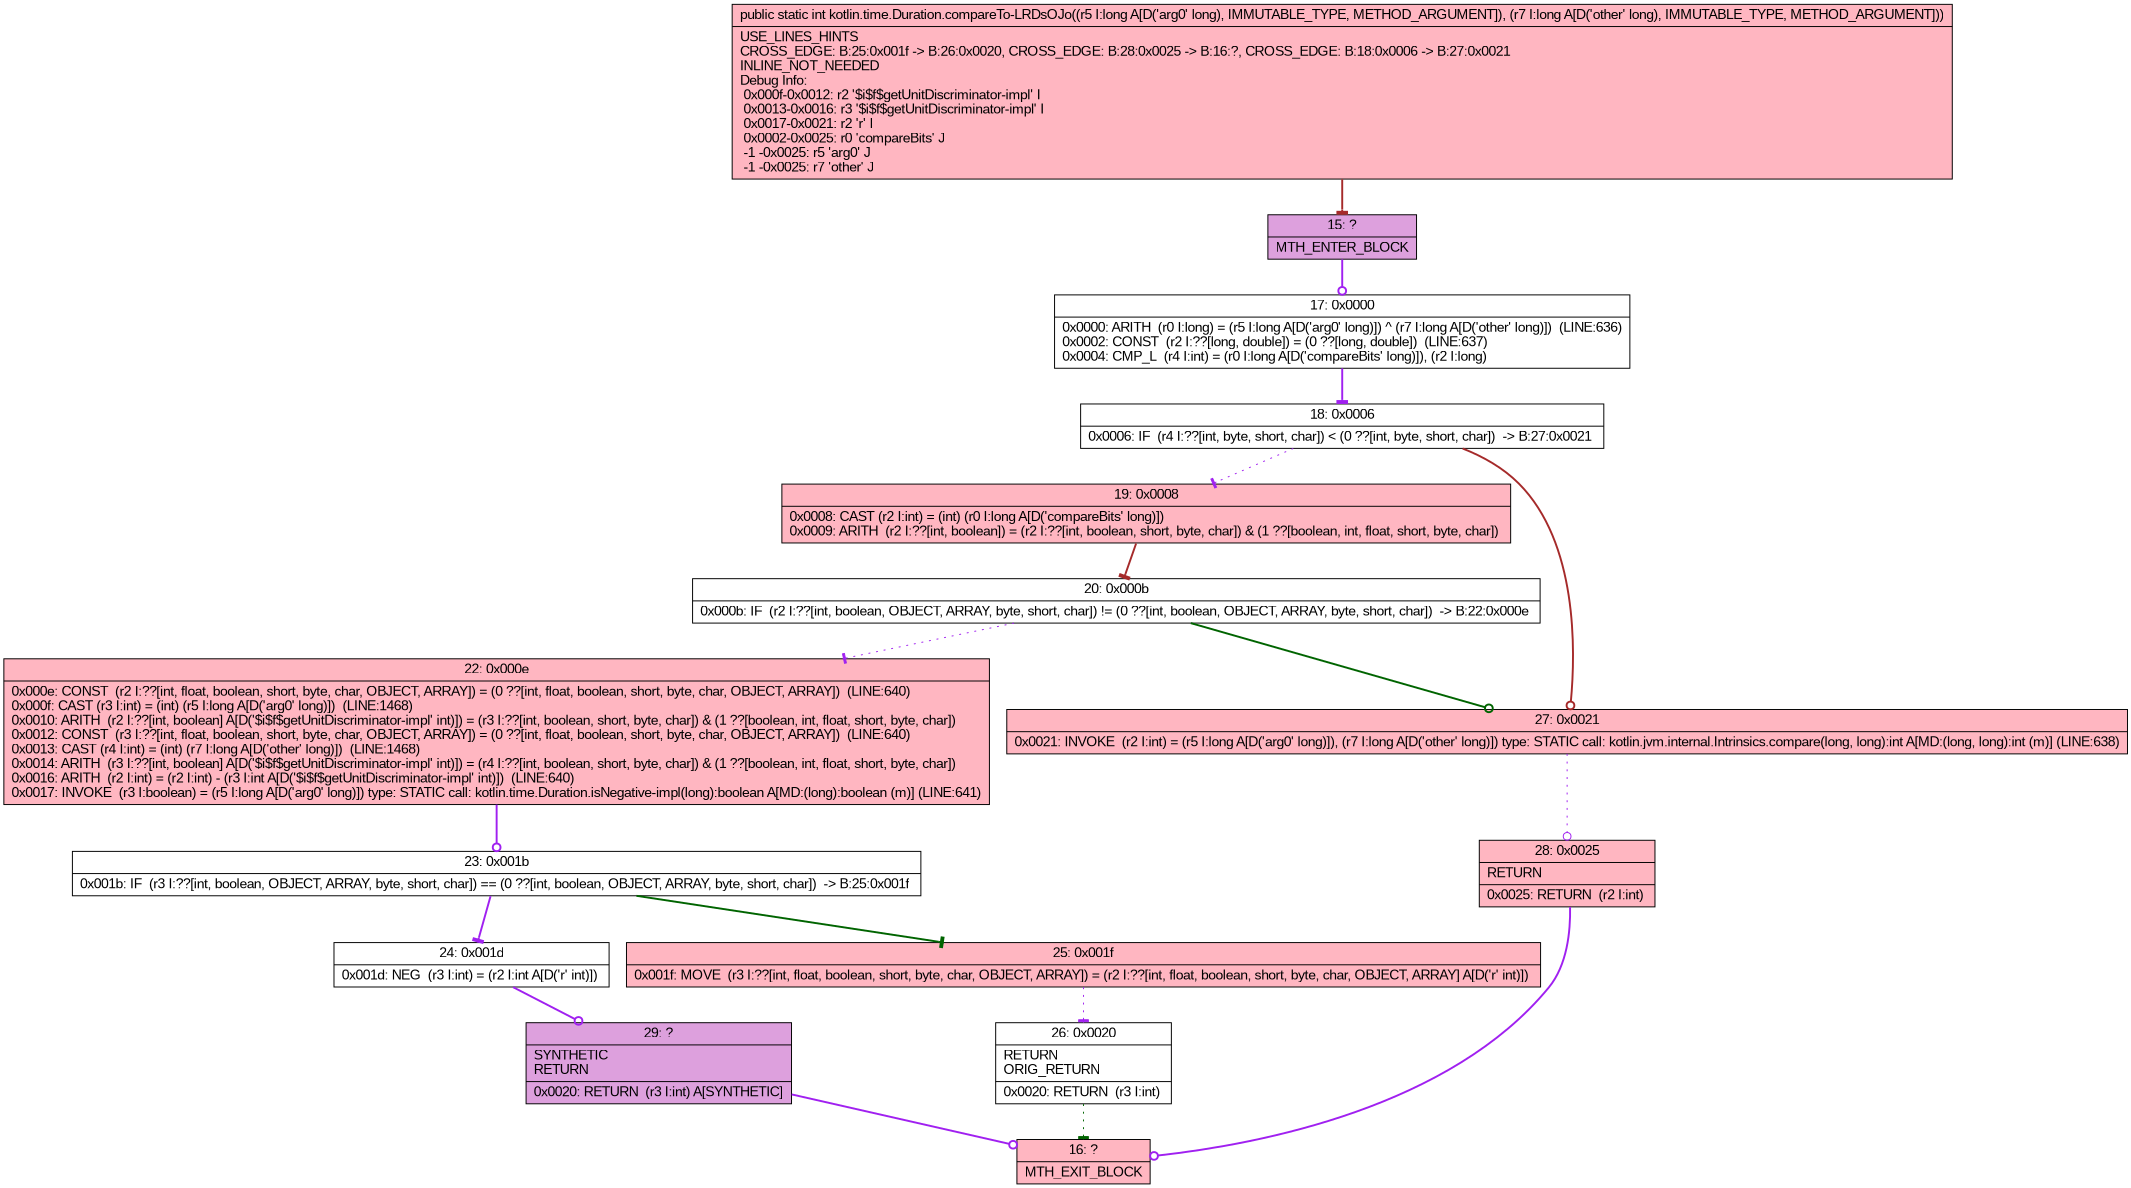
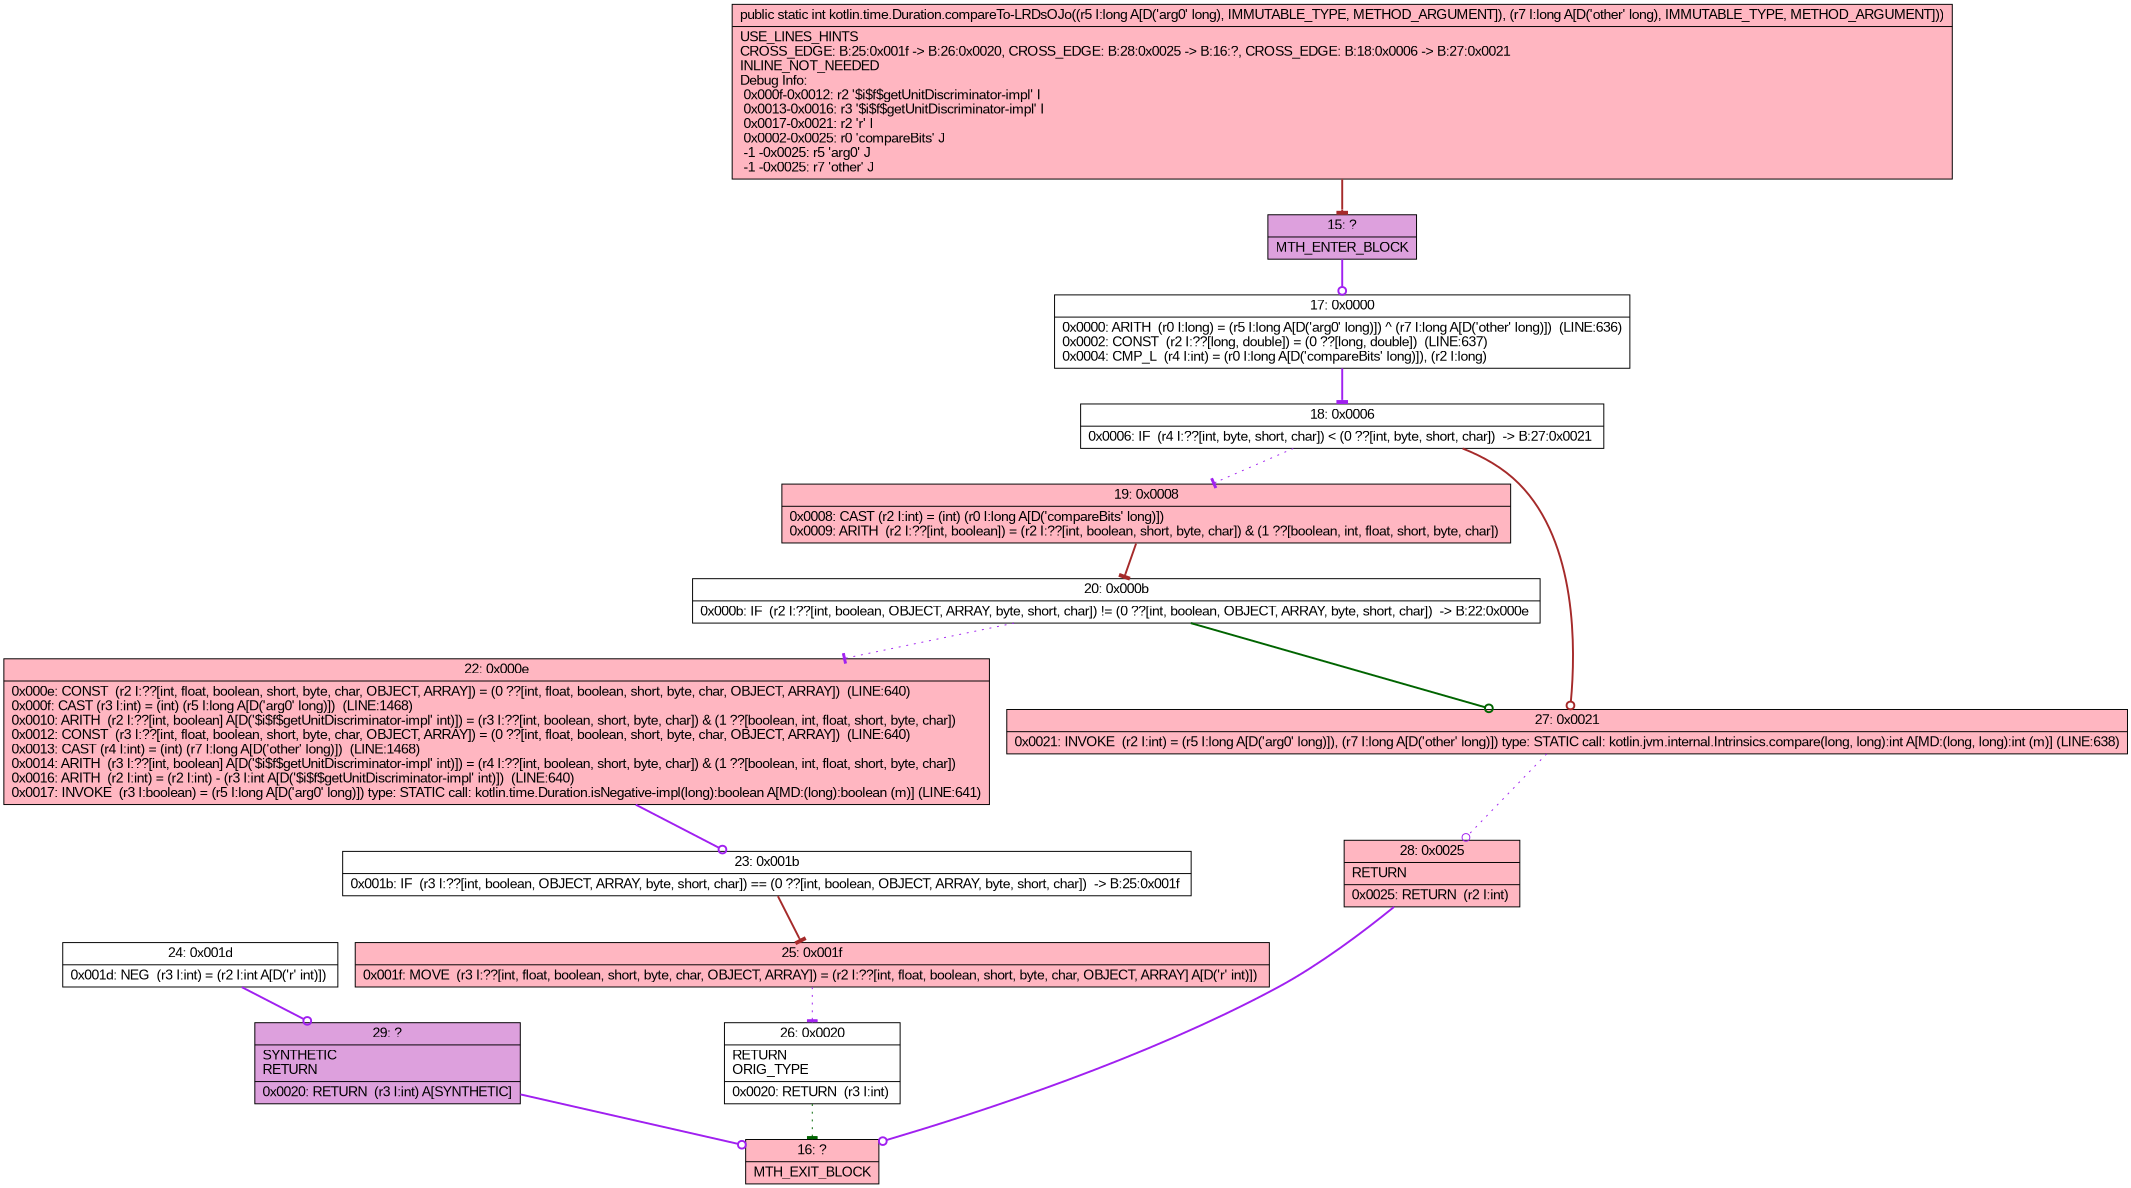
  digraph {
    fontname="Liberation Sans"
    node [fillcolor=lightpink fontname="Liberation Sans" shape=record style=filled]
    edge [arrowhead=tee color=purple fontname="Liberation Sans" style=bold]
    n1 [fillcolor=plum label="{15\:\ ?|MTH_ENTER_BLOCK\l}"]
    n2 [fillcolor=white label="{17\:\ 0x0000|0x0000: ARITH  (r0 I:long) = (r5 I:long A[D('arg0' long)]) ^ (r7 I:long A[D('other' long)])  (LINE:636)\l0x0002: CONST  (r2 I:??[long, double]) = (0 ??[long, double])  (LINE:637)\l0x0004: CMP_L  (r4 I:int) = (r0 I:long A[D('compareBits' long)]), (r2 I:long) \l}"]
    n3 [fillcolor=white label="{18\:\ 0x0006|0x0006: IF  (r4 I:??[int, byte, short, char]) \< (0 ??[int, byte, short, char])  \-\> B:27:0x0021 \l}"]
    n4 [label="{19\:\ 0x0008|0x0008: CAST (r2 I:int) = (int) (r0 I:long A[D('compareBits' long)]) \l0x0009: ARITH  (r2 I:??[int, boolean]) = (r2 I:??[int, boolean, short, byte, char]) & (1 ??[boolean, int, float, short, byte, char]) \l}"]
    n5 [label="{27\:\ 0x0021|0x0021: INVOKE  (r2 I:int) = (r5 I:long A[D('arg0' long)]), (r7 I:long A[D('other' long)]) type: STATIC call: kotlin.jvm.internal.Intrinsics.compare(long, long):int A[MD:(long, long):int (m)] (LINE:638)\l}"]
    n6 [fillcolor=white label="{20\:\ 0x000b|0x000b: IF  (r2 I:??[int, boolean, OBJECT, ARRAY, byte, short, char]) != (0 ??[int, boolean, OBJECT, ARRAY, byte, short, char])  \-\> B:22:0x000e \l}"]
    n7 [label="{28\:\ 0x0025|RETURN\l|0x0025: RETURN  (r2 I:int) \l}"]
    n8 [label="{22\:\ 0x000e|0x000e: CONST  (r2 I:??[int, float, boolean, short, byte, char, OBJECT, ARRAY]) = (0 ??[int, float, boolean, short, byte, char, OBJECT, ARRAY])  (LINE:640)\l0x000f: CAST (r3 I:int) = (int) (r5 I:long A[D('arg0' long)])  (LINE:1468)\l0x0010: ARITH  (r2 I:??[int, boolean] A[D('$i$f$getUnitDiscriminator\-impl' int)]) = (r3 I:??[int, boolean, short, byte, char]) & (1 ??[boolean, int, float, short, byte, char]) \l0x0012: CONST  (r3 I:??[int, float, boolean, short, byte, char, OBJECT, ARRAY]) = (0 ??[int, float, boolean, short, byte, char, OBJECT, ARRAY])  (LINE:640)\l0x0013: CAST (r4 I:int) = (int) (r7 I:long A[D('other' long)])  (LINE:1468)\l0x0014: ARITH  (r3 I:??[int, boolean] A[D('$i$f$getUnitDiscriminator\-impl' int)]) = (r4 I:??[int, boolean, short, byte, char]) & (1 ??[boolean, int, float, short, byte, char]) \l0x0016: ARITH  (r2 I:int) = (r2 I:int) \- (r3 I:int A[D('$i$f$getUnitDiscriminator\-impl' int)])  (LINE:640)\l0x0017: INVOKE  (r3 I:boolean) = (r5 I:long A[D('arg0' long)]) type: STATIC call: kotlin.time.Duration.isNegative\-impl(long):boolean A[MD:(long):boolean (m)] (LINE:641)\l}"]
    n9 [fillcolor=white label="{23\:\ 0x001b|0x001b: IF  (r3 I:??[int, boolean, OBJECT, ARRAY, byte, short, char]) == (0 ??[int, boolean, OBJECT, ARRAY, byte, short, char])  \-\> B:25:0x001f \l}"]
    n10 [fillcolor=white label="{24\:\ 0x001d|0x001d: NEG  (r3 I:int) = (r2 I:int A[D('r' int)]) \l}"]
    n11 [label="{25\:\ 0x001f|0x001f: MOVE  (r3 I:??[int, float, boolean, short, byte, char, OBJECT, ARRAY]) = (r2 I:??[int, float, boolean, short, byte, char, OBJECT, ARRAY] A[D('r' int)]) \l}"]
    n12 [fillcolor=plum label="{29\:\ ?|SYNTHETIC\lRETURN\l|0x0020: RETURN  (r3 I:int) A[SYNTHETIC]\l}"]
-   n13 [fillcolor=white label="{26\:\ 0x0020|RETURN\lORIG_RETURN\l|0x0020: RETURN  (r3 I:int) \l}"]
+   n13 [fillcolor=white label="{26\:\ 0x0020|RETURN\lORIG_TYPE\l|0x0020: RETURN  (r3 I:int) \l}"]
    n14 [label="{16\:\ ?|MTH_EXIT_BLOCK\l}"]
    n15 [label="{public static int kotlin.time.Duration.compareTo\-LRDsOJo((r5 I:long A[D('arg0' long), IMMUTABLE_TYPE, METHOD_ARGUMENT]), (r7 I:long A[D('other' long), IMMUTABLE_TYPE, METHOD_ARGUMENT]))  | USE_LINES_HINTS\lCROSS_EDGE: B:25:0x001f \-\> B:26:0x0020, CROSS_EDGE: B:28:0x0025 \-\> B:16:?, CROSS_EDGE: B:18:0x0006 \-\> B:27:0x0021\lINLINE_NOT_NEEDED\lDebug Info:\l  0x000f\-0x0012: r2 '$i$f$getUnitDiscriminator\-impl' I\l  0x0013\-0x0016: r3 '$i$f$getUnitDiscriminator\-impl' I\l  0x0017\-0x0021: r2 'r' I\l  0x0002\-0x0025: r0 'compareBits' J\l  \-1 \-0x0025: r5 'arg0' J\l  \-1 \-0x0025: r7 'other' J\l}"]
    n1 -> n2 [arrowhead=odot]
    n2 -> n3
    n3 -> n4 [style=dotted]
    n3 -> n5 [arrowhead=odot color=brown]
    n4 -> n6 [color=brown]
    n5 -> n7 [arrowhead=odot style=dotted]
    n6 -> n5 [arrowhead=odot color=darkgreen]
    n6 -> n8 [style=dotted]
    n7 -> n14 [arrowhead=odot]
    n8 -> n9 [arrowhead=odot]
-   n9 -> n10
-   n9 -> n11 [color=darkgreen]
+   n9 -> n11 [color=brown]
    n10 -> n12 [arrowhead=odot]
    n11 -> n13 [style=dotted]
    n12 -> n14 [arrowhead=odot]
    n13 -> n14 [color=darkgreen style=dotted]
    n15 -> n1 [color=brown]
  }
